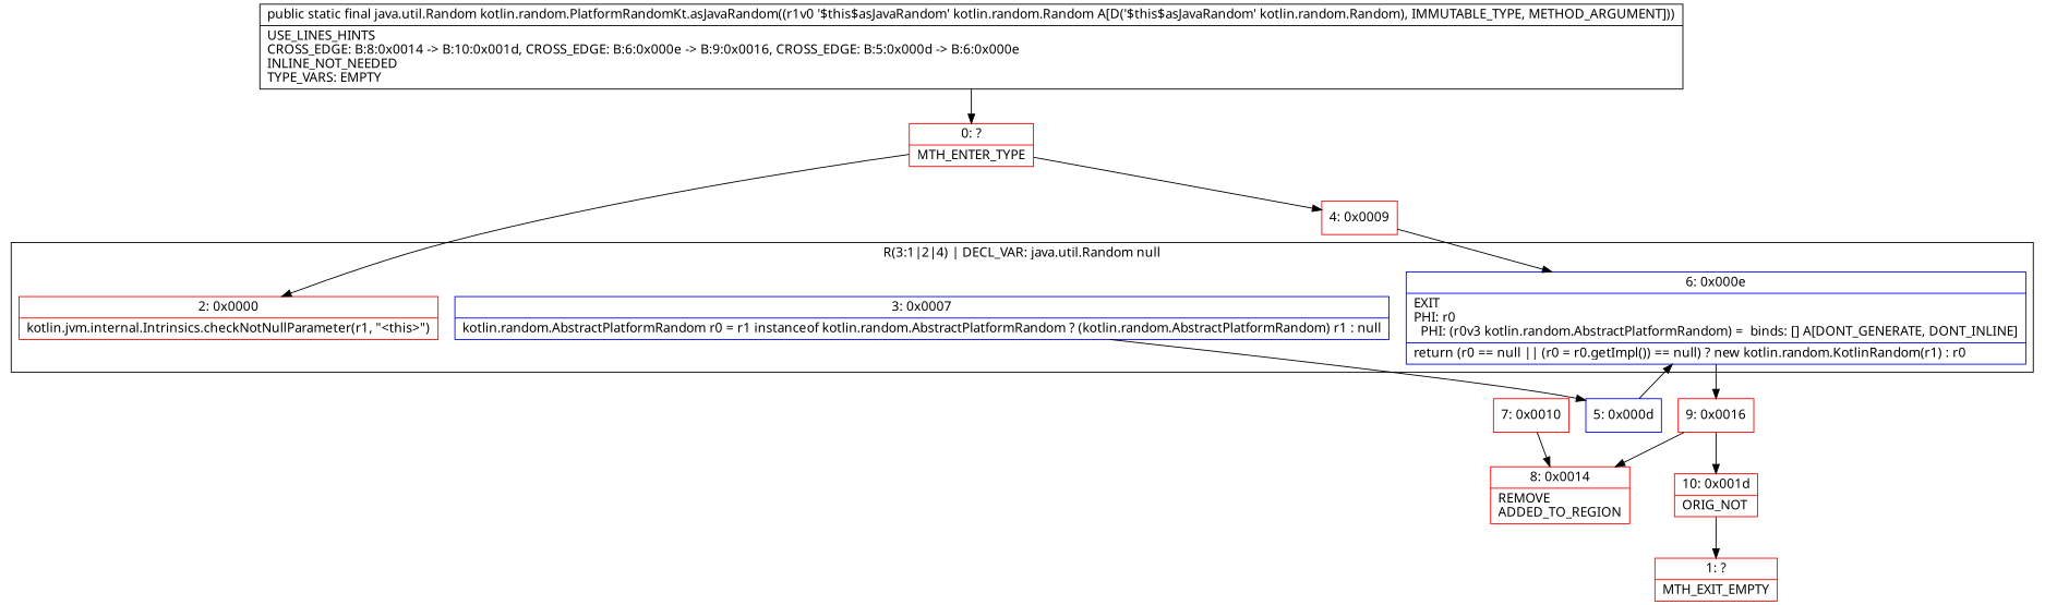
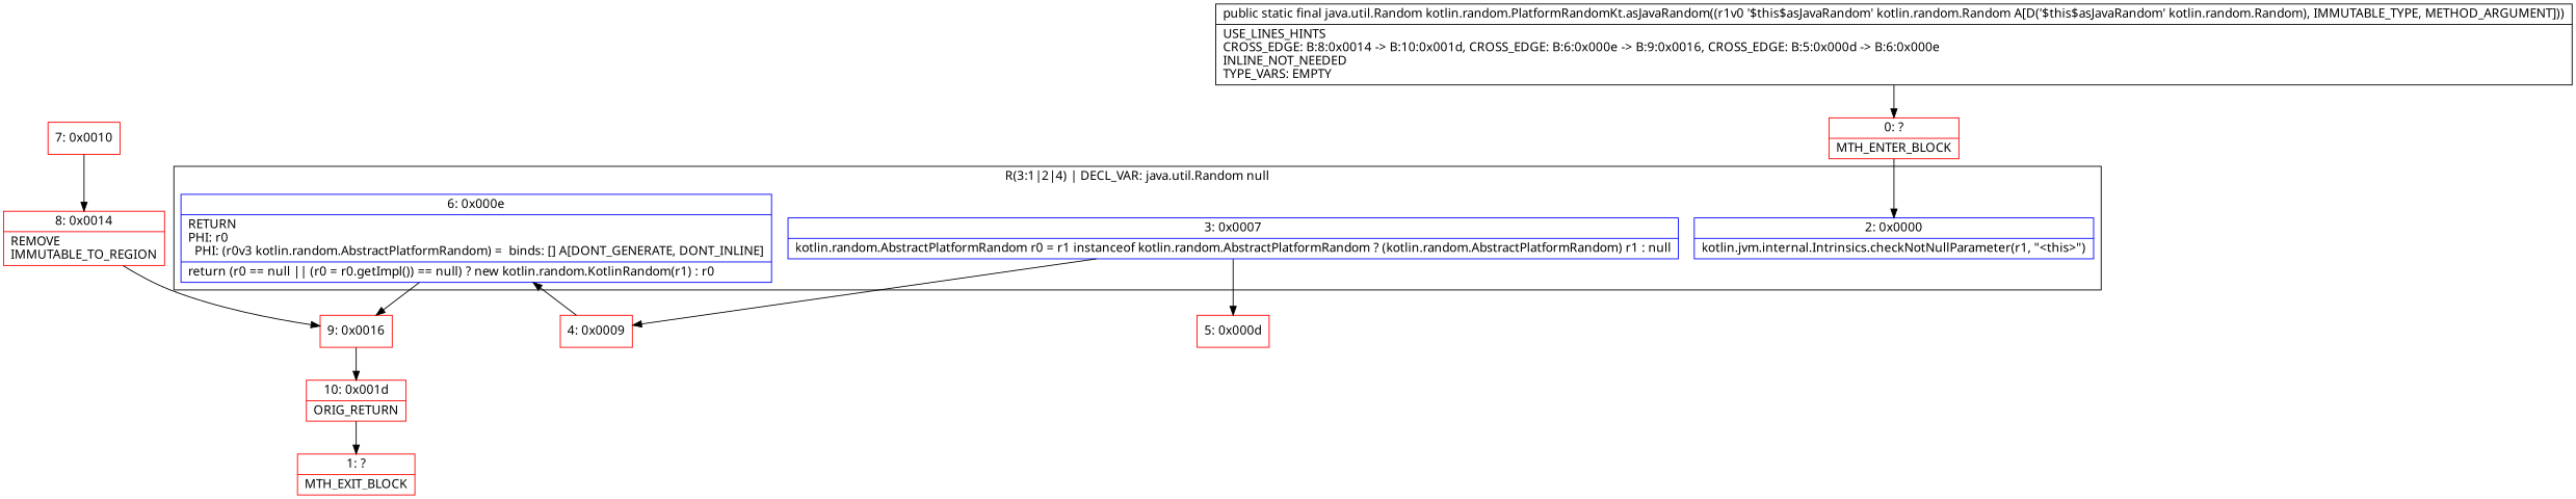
  digraph {
    fontname="Noto Sans"
    node [color=red fontname="Noto Sans" shape=record]
    edge [fontname="Noto Sans"]
-   n1 [label="{2\:\ 0x0000|kotlin.jvm.internal.Intrinsics.checkNotNullParameter(r1, \"\<this\>\")\l}"]
+   n1 [color=blue label="{2\:\ 0x0000|kotlin.jvm.internal.Intrinsics.checkNotNullParameter(r1, \"\<this\>\")\l}"]
    n2 [color=blue label="{3\:\ 0x0007|kotlin.random.AbstractPlatformRandom r0 = r1 instanceof kotlin.random.AbstractPlatformRandom ? (kotlin.random.AbstractPlatformRandom) r1 : null\l}"]
-   n3 [color=blue label="{6\:\ 0x000e|EXIT\lPHI: r0 \l  PHI: (r0v3 kotlin.random.AbstractPlatformRandom) =  binds: [] A[DONT_GENERATE, DONT_INLINE]\l|return (r0 == null \|\| (r0 = r0.getImpl()) == null) ? new kotlin.random.KotlinRandom(r1) : r0\l}"]
+   n3 [color=blue label="{6\:\ 0x000e|RETURN\lPHI: r0 \l  PHI: (r0v3 kotlin.random.AbstractPlatformRandom) =  binds: [] A[DONT_GENERATE, DONT_INLINE]\l|return (r0 == null \|\| (r0 = r0.getImpl()) == null) ? new kotlin.random.KotlinRandom(r1) : r0\l}"]
    n4 [label="{4\:\ 0x0009}"]
-   n5 [color=blue label="{5\:\ 0x000d}"]
+   n5 [label="{5\:\ 0x000d}"]
    n6 [label="{9\:\ 0x0016}"]
    n7 [label="{7\:\ 0x0010}"]
-   n8 [label="{8\:\ 0x0014|REMOVE\lADDED_TO_REGION\l}"]
-   n9 [label="{10\:\ 0x001d|ORIG_NOT\l}"]
-   n10 [label="{0\:\ ?|MTH_ENTER_TYPE\l}"]
-   n11 [label="{1\:\ ?|MTH_EXIT_EMPTY\l}"]
+   n8 [label="{8\:\ 0x0014|REMOVE\lIMMUTABLE_TO_REGION\l}"]
+   n9 [label="{10\:\ 0x001d|ORIG_RETURN\l}"]
+   n10 [label="{0\:\ ?|MTH_ENTER_BLOCK\l}"]
+   n11 [label="{1\:\ ?|MTH_EXIT_BLOCK\l}"]
    n12 [label="{public static final java.util.Random kotlin.random.PlatformRandomKt.asJavaRandom((r1v0 '$this$asJavaRandom' kotlin.random.Random A[D('$this$asJavaRandom' kotlin.random.Random), IMMUTABLE_TYPE, METHOD_ARGUMENT]))  | USE_LINES_HINTS\lCROSS_EDGE: B:8:0x0014 \-\> B:10:0x001d, CROSS_EDGE: B:6:0x000e \-\> B:9:0x0016, CROSS_EDGE: B:5:0x000d \-\> B:6:0x000e\lINLINE_NOT_NEEDED\lTYPE_VARS: EMPTY\l}" color=""]
    subgraph cluster_1 {
      label="R(3:1|2|4) | DECL_VAR: java.util.Random null\l"
      n1
      n2
      n3
    }
-   n10 -> n4
+   n2 -> n4
    n2 -> n5
    n3 -> n6
    n4 -> n3
-   n5 -> n3
    n6 -> n9
    n7 -> n8
-   n6 -> n8
+   n8 -> n6
    n9 -> n11
    n10 -> n1
    n12 -> n10
  }
